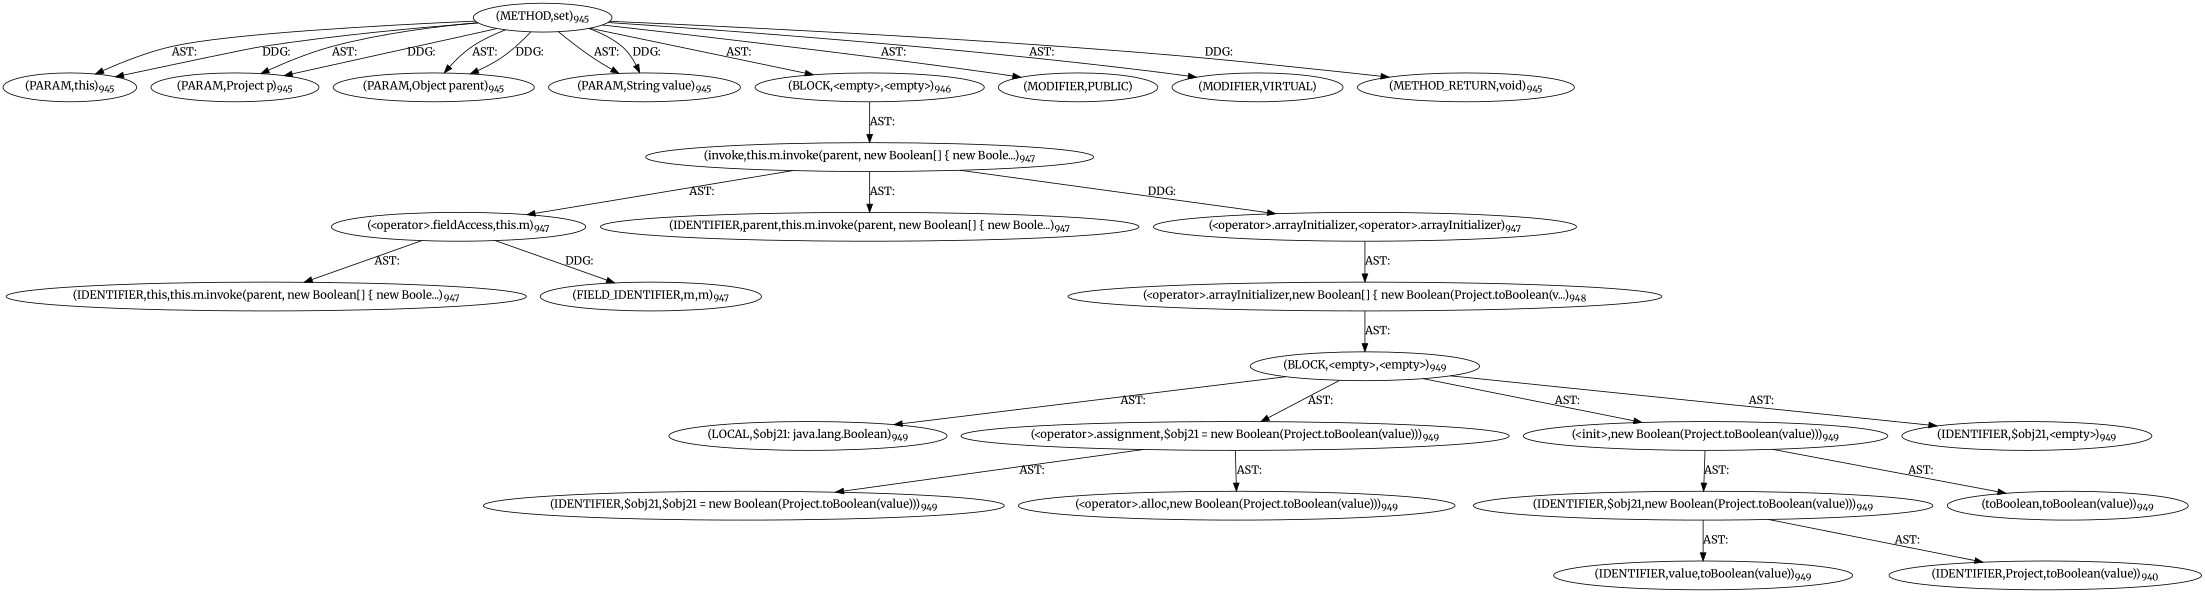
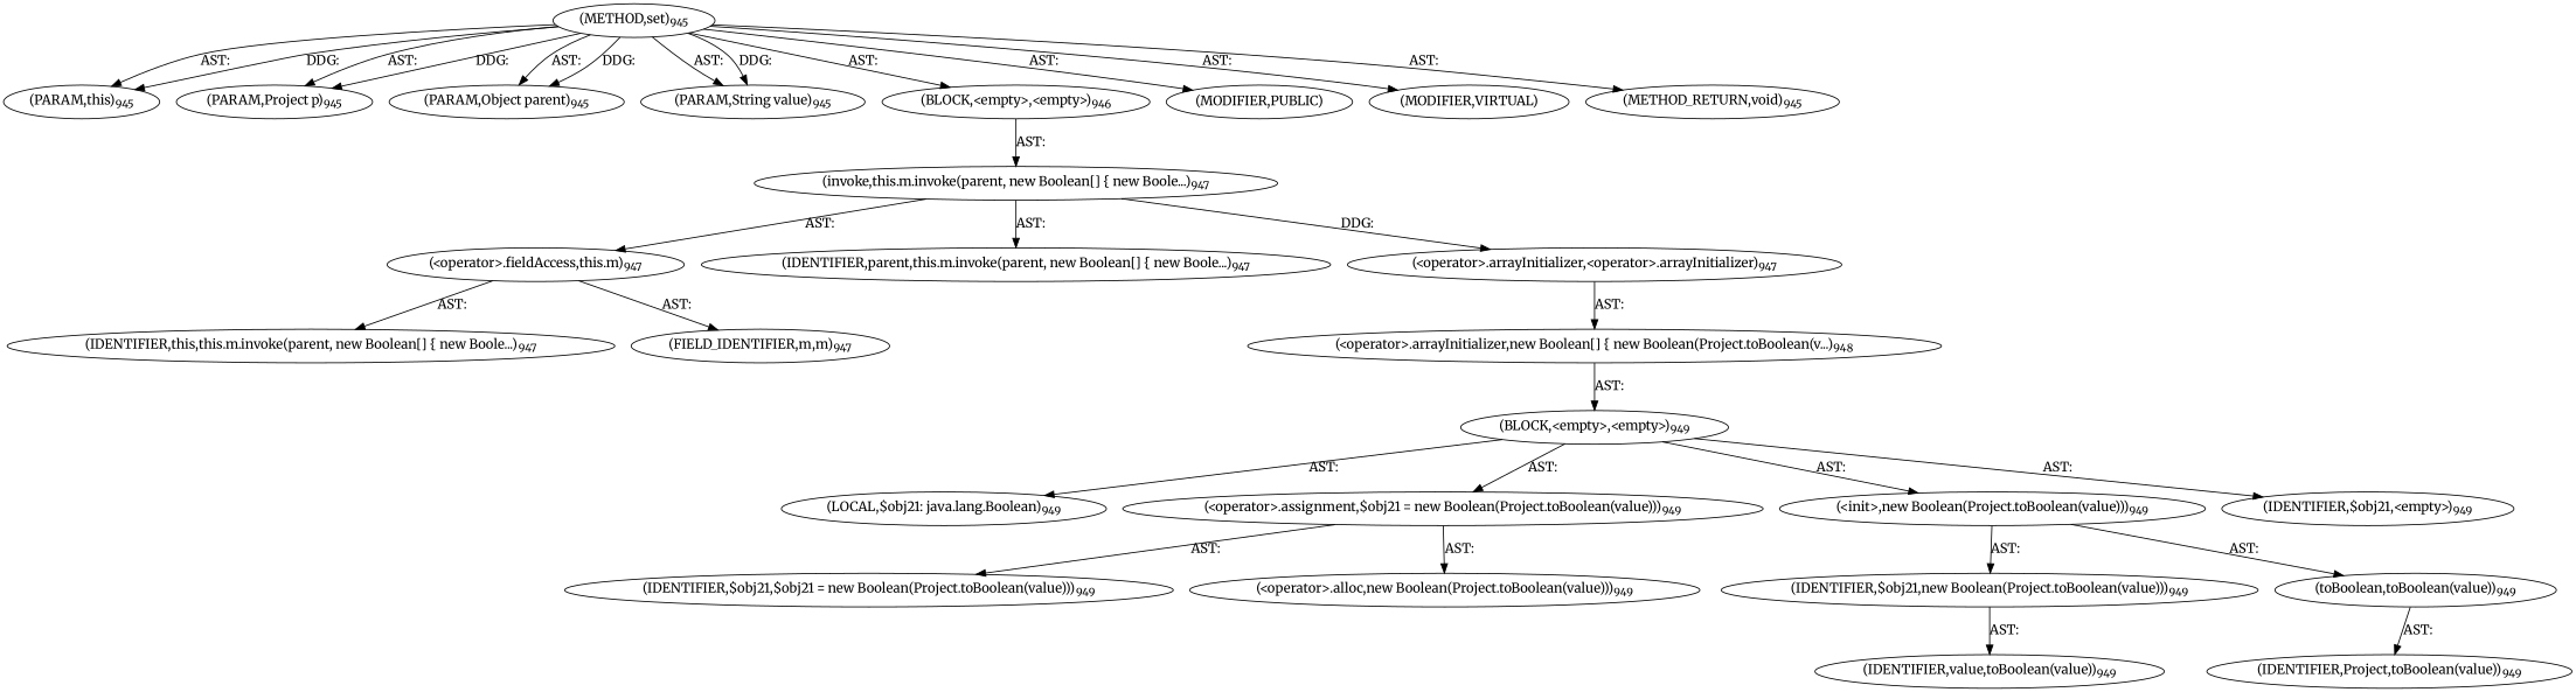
  digraph {
    fontname=Merriweather
    node [fontname=Merriweather]
    edge [fontname=Merriweather]
    n1 [label=<(METHOD,set)<SUB>945</SUB>>]
    n2 [label=<(PARAM,this)<SUB>945</SUB>>]
    n3 [label=<(PARAM,Project p)<SUB>945</SUB>>]
    n4 [label=<(PARAM,Object parent)<SUB>945</SUB>>]
    n5 [label=<(PARAM,String value)<SUB>945</SUB>>]
    n6 [label=<(BLOCK,&lt;empty&gt;,&lt;empty&gt;)<SUB>946</SUB>>]
    n7 [label=<(MODIFIER,PUBLIC)>]
    n8 [label=<(MODIFIER,VIRTUAL)>]
    n9 [label=<(METHOD_RETURN,void)<SUB>945</SUB>>]
    n10 [label=<(invoke,this.m.invoke(parent, new Boolean[] { new Boole...)<SUB>947</SUB>>]
    n11 [label=<(&lt;operator&gt;.fieldAccess,this.m)<SUB>947</SUB>>]
    n12 [label=<(IDENTIFIER,parent,this.m.invoke(parent, new Boolean[] { new Boole...)<SUB>947</SUB>>]
    n13 [label=<(&lt;operator&gt;.arrayInitializer,&lt;operator&gt;.arrayInitializer)<SUB>947</SUB>>]
    n14 [label=<(IDENTIFIER,this,this.m.invoke(parent, new Boolean[] { new Boole...)<SUB>947</SUB>>]
    n15 [label=<(FIELD_IDENTIFIER,m,m)<SUB>947</SUB>>]
    n16 [label=<(&lt;operator&gt;.arrayInitializer,new Boolean[] { new Boolean(Project.toBoolean(v...)<SUB>948</SUB>>]
    n17 [label=<(BLOCK,&lt;empty&gt;,&lt;empty&gt;)<SUB>949</SUB>>]
    n18 [label=<(LOCAL,$obj21: java.lang.Boolean)<SUB>949</SUB>>]
    n19 [label=<(&lt;operator&gt;.assignment,$obj21 = new Boolean(Project.toBoolean(value)))<SUB>949</SUB>>]
    n20 [label=<(&lt;init&gt;,new Boolean(Project.toBoolean(value)))<SUB>949</SUB>>]
    n21 [label=<(IDENTIFIER,$obj21,&lt;empty&gt;)<SUB>949</SUB>>]
    n22 [label=<(IDENTIFIER,$obj21,$obj21 = new Boolean(Project.toBoolean(value)))<SUB>949</SUB>>]
    n23 [label=<(&lt;operator&gt;.alloc,new Boolean(Project.toBoolean(value)))<SUB>949</SUB>>]
    n24 [label=<(IDENTIFIER,$obj21,new Boolean(Project.toBoolean(value)))<SUB>949</SUB>>]
    n25 [label=<(toBoolean,toBoolean(value))<SUB>949</SUB>>]
    n26 [label=<(IDENTIFIER,value,toBoolean(value))<SUB>949</SUB>>]
-   n27 [label=<(IDENTIFIER,Project,toBoolean(value))<SUB>940</SUB>>]
+   n27 [label=<(IDENTIFIER,Project,toBoolean(value))<SUB>949</SUB>>]
    n1 -> n2 [label="AST: "]
    n1 -> n2 [label="DDG: "]
    n1 -> n3 [label="AST: "]
    n1 -> n3 [label="DDG: "]
    n1 -> n4 [label="AST: "]
    n1 -> n4 [label="DDG: "]
    n1 -> n5 [label="AST: "]
    n1 -> n5 [label="DDG: "]
    n1 -> n6 [label="AST: "]
    n1 -> n7 [label="AST: "]
    n1 -> n8 [label="AST: "]
-   n1 -> n9 [label="DDG: "]
+   n1 -> n9 [label="AST: "]
    n6 -> n10 [label="AST: "]
    n10 -> n11 [label="AST: "]
    n10 -> n12 [label="AST: "]
    n10 -> n13 [label="DDG: "]
    n11 -> n14 [label="AST: "]
-   n11 -> n15 [label="DDG: "]
+   n11 -> n15 [label="AST: "]
    n13 -> n16 [label="AST: "]
    n16 -> n17 [label="AST: "]
    n17 -> n18 [label="AST: "]
    n17 -> n19 [label="AST: "]
    n17 -> n20 [label="AST: "]
    n17 -> n21 [label="AST: "]
    n19 -> n22 [label="AST: "]
    n19 -> n23 [label="AST: "]
    n20 -> n24 [label="AST: "]
    n20 -> n25 [label="AST: "]
    n24 -> n26 [label="AST: "]
-   n24 -> n27 [label="AST: "]
+   n25 -> n27 [label="AST: "]
  }
